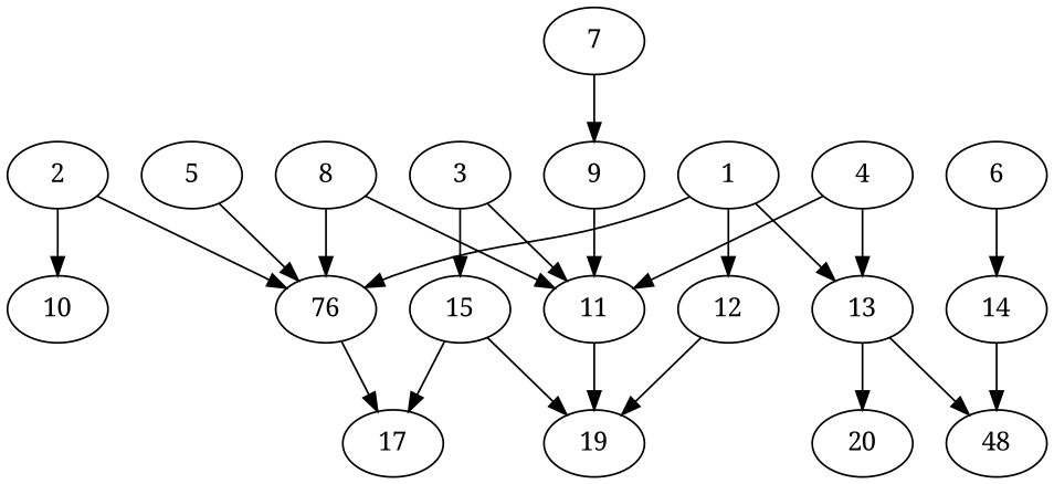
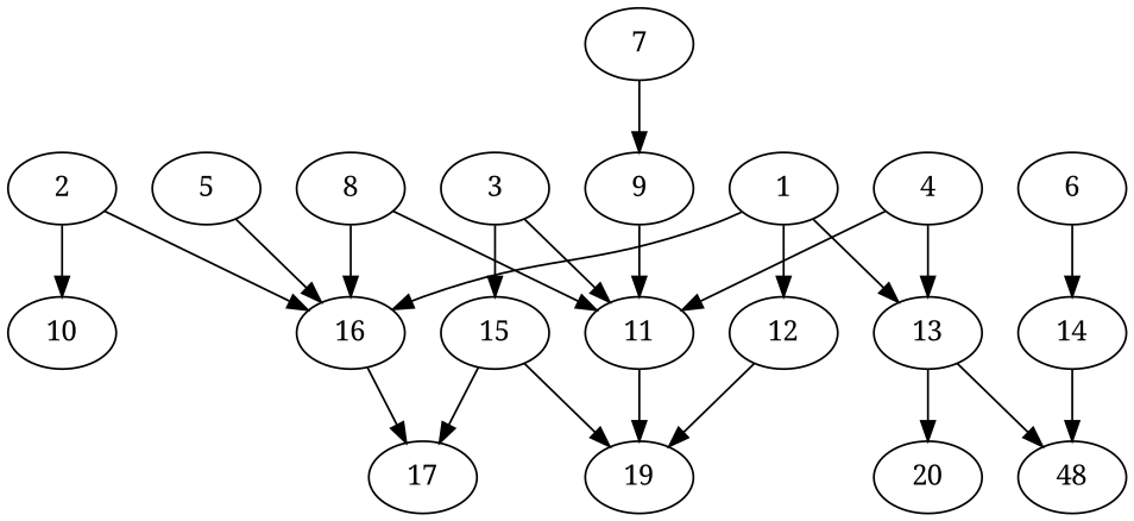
  digraph {
    fontname="Noto Serif"
    node [alpha=0.18 fontname="Noto Serif"]
    edge [fontname="Noto Serif"]
    1 [expect_size=33181696]
    12 [alpha=0.02 expect_size=44434432]
    13 [alpha=0.12 expect_size=11074560]
-   16 [alpha=0.00 expect_size=16066560 label=76]
+   16 [alpha=0.00 expect_size=16066560]
    19 [alpha=0.19 expect_size=42370048]
    n6 [alpha=0.14 expect_size=34038784 label=48]
    20 [alpha=0.10 expect_size=25427968]
    17 [alpha=0.00 expect_size=30176256]
    2 [alpha=0.06 expect_size=15819776]
    10 [alpha=0.20 expect_size=7193600]
    3 [alpha=0.12 expect_size=44298240]
    11 [alpha=0.09 expect_size=48663552]
    15 [alpha=0.01 expect_size=19852288]
    4 [alpha=0.11 expect_size=28820480]
    5 [expect_size=52013056]
    6 [alpha=0.06 expect_size=44302336]
    14 [alpha=0.17 expect_size=40513536]
    7 [alpha=0.02 expect_size=9193472]
    9 [alpha=0.13 expect_size=8501248]
    8 [alpha=0.04 expect_size=33350656]
    1 -> 12
    1 -> 13
    1 -> 16
    12 -> 19
    13 -> n6
    13 -> 20
    16 -> 17
    2 -> 16
    2 -> 10
    3 -> 11
    3 -> 15
    11 -> 19
    15 -> 19
    15 -> 17
    4 -> 13
    4 -> 11
    5 -> 16
    6 -> 14
    14 -> n6
    7 -> 9
    9 -> 11
    8 -> 16
    8 -> 11
  }
